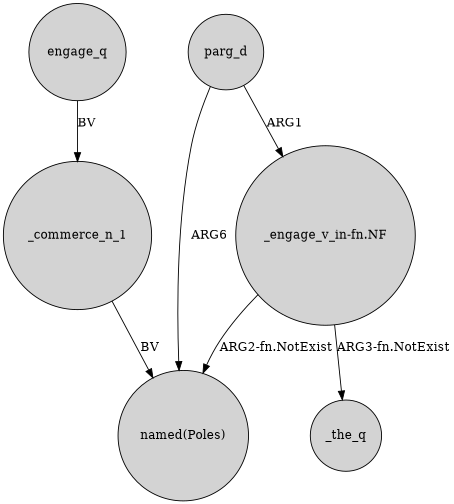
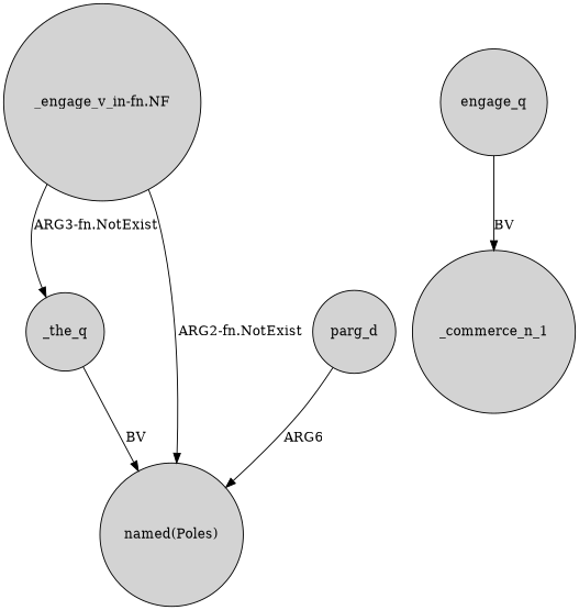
  digraph {
    node [shape=circle style=filled]
    _the_q
    "named(Poles)"
    "_engage_v_in-fn.NF"
    n4 [label=engage_q]
    _commerce_n_1
    parg_d
-   _commerce_n_1 -> "named(Poles)" [label=BV]
+   _the_q -> "named(Poles)" [label=BV]
    "_engage_v_in-fn.NF" -> _the_q [label="ARG3-fn.NotExist"]
    "_engage_v_in-fn.NF" -> "named(Poles)" [label="ARG2-fn.NotExist"]
    n4 -> _commerce_n_1 [label=BV]
    parg_d -> "named(Poles)" [label=ARG6]
-   parg_d -> "_engage_v_in-fn.NF" [label=ARG1]
  }
